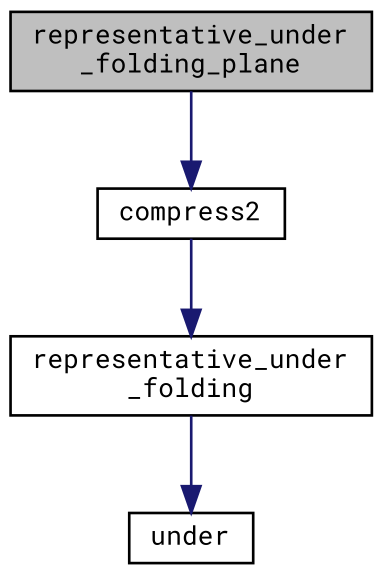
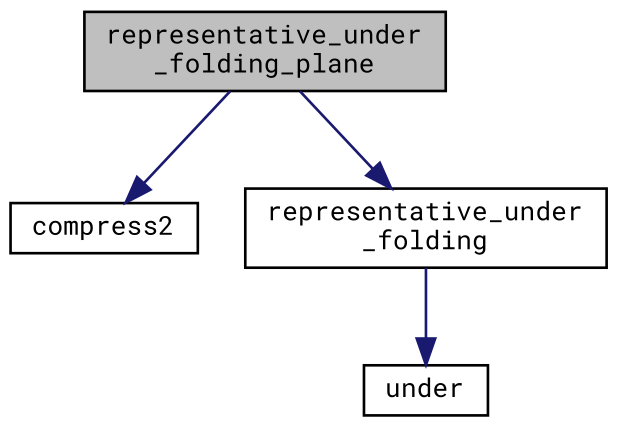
  digraph {
    fontname="Roboto Mono"
    rankdir=TB
    node [color=black fillcolor=white fontname="Roboto Mono" fontsize=10 shape=record style=filled]
    edge [color=midnightblue fontname="Roboto Mono" fontsize=10 labelfontname=Helvetica labelfontsize=10 style=solid]
    n1 [fillcolor=grey75 fontcolor=black height=0.2 label="representative_under\l_folding_plane" width=0.4]
    n2 [height=0.2 label=compress2 width=0.4]
    n3 [height=0.2 label="representative_under\l_folding" width=0.4]
    n4 [height=0.2 label=under width=0.4]
    n1 -> n2
-   n2 -> n3
+   n1 -> n3
    n3 -> n4
  }
